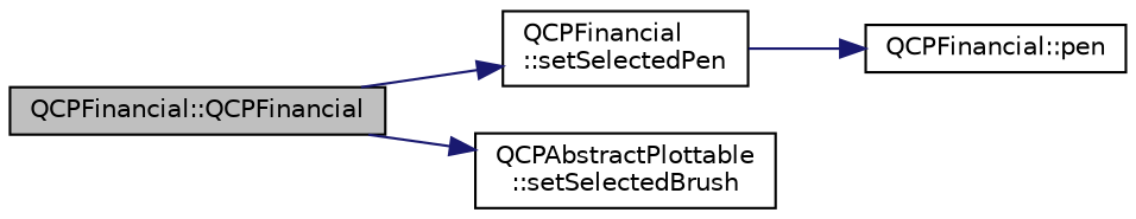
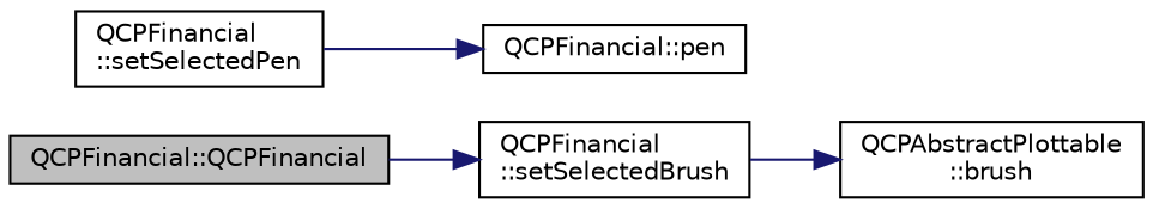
  digraph {
    rankdir=LR
    node [color=black fillcolor=white fontname=Helvetica fontsize=10 shape=record style=filled]
    edge [color=midnightblue fontname=Helvetica fontsize=10 labelfontname=Helvetica labelfontsize=10 style=solid]
    n1 [fillcolor=grey75 fontcolor=black height=0.2 label="QCPFinancial::QCPFinancial" width=0.4]
    n2 [height=0.2 label="QCPFinancial\l::setSelectedPen" width=0.4]
-   n3 [height=0.2 label="QCPAbstractPlottable\l::setSelectedBrush" width=0.4]
+   n3 [height=0.2 label="QCPFinancial\l::setSelectedBrush" width=0.4]
    n4 [height=0.2 label="QCPFinancial::pen" width=0.4]
-   n1 -> n2
+   n5 [height=0.2 label="QCPAbstractPlottable\l::brush" width=0.4]
    n1 -> n3
    n2 -> n4
+   n3 -> n5
  }
